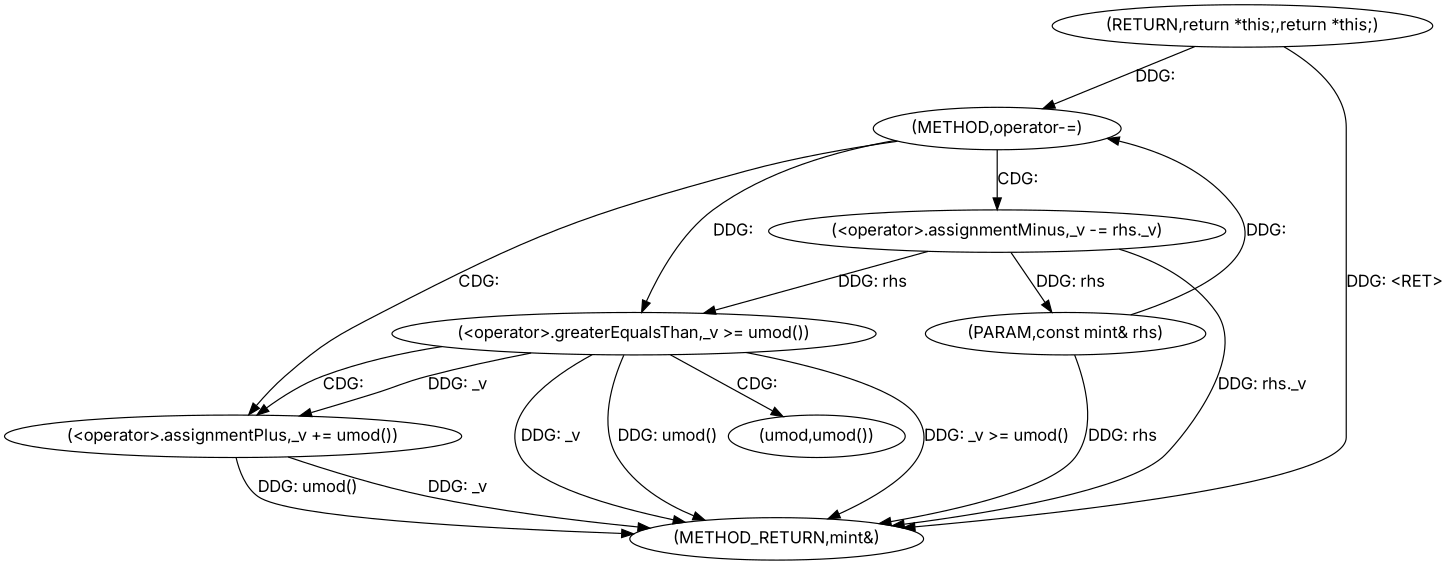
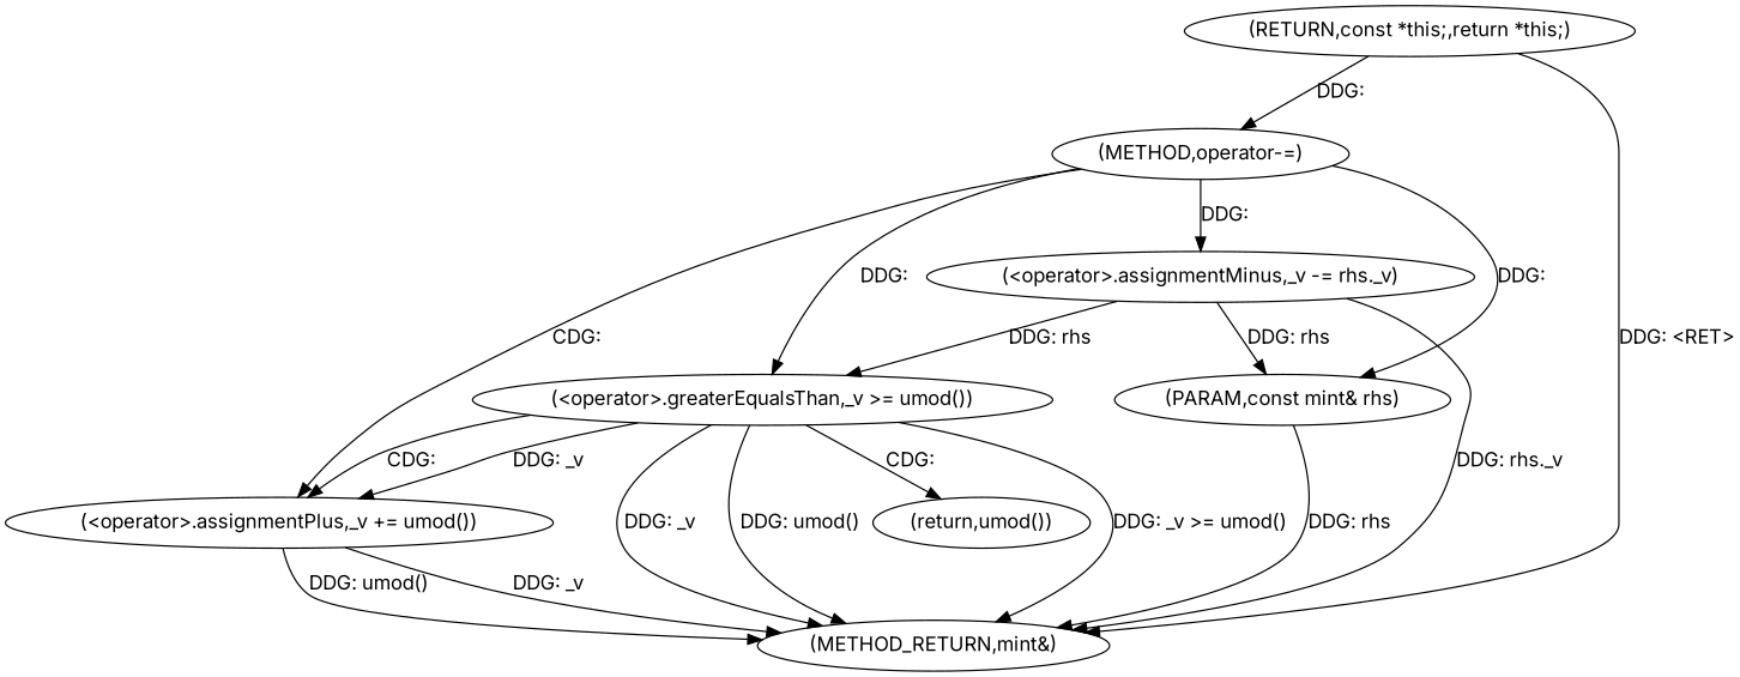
  digraph {
    fontname=Inter
    node [fontname=Inter]
    edge [fontname=Inter]
    n1 [label="(METHOD,operator-=)"]
    n2 [label="(PARAM,const mint& rhs)"]
    n3 [label="(<operator>.assignmentMinus,_v -= rhs._v)"]
    n4 [label="(<operator>.greaterEqualsThan,_v >= umod())"]
    n5 [label="(<operator>.assignmentPlus,_v += umod())"]
    n6 [label="(METHOD_RETURN,mint&)"]
-   n7 [label="(RETURN,return *this;,return *this;)"]
-   n8 [label="(umod,umod())"]
-   n2 -> n1 [label="DDG: "]
-   n1 -> n3 [label="CDG: "]
+   n7 [label="(RETURN,const *this;,return *this;)"]
+   n8 [label="(return,umod())"]
+   n1 -> n2 [label="DDG: "]
+   n1 -> n3 [label="DDG: "]
    n1 -> n4 [label="DDG: "]
    n1 -> n5 [label="CDG: "]
    n2 -> n6 [label="DDG: rhs"]
    n3 -> n2 [label="DDG: rhs"]
    n3 -> n4 [label="DDG: rhs"]
    n3 -> n6 [label="DDG: rhs._v"]
    n4 -> n5 [label="DDG: _v"]
    n4 -> n5 [label="CDG: "]
    n4 -> n6 [label="DDG: _v"]
    n4 -> n6 [label="DDG: umod()"]
    n4 -> n6 [label="DDG: _v >= umod()"]
    n4 -> n8 [label="CDG: "]
    n5 -> n6 [label="DDG: _v"]
    n5 -> n6 [label="DDG: umod()"]
    n7 -> n1 [label="DDG: "]
    n7 -> n6 [label="DDG: <RET>"]
  }
